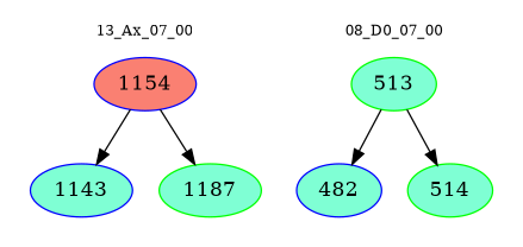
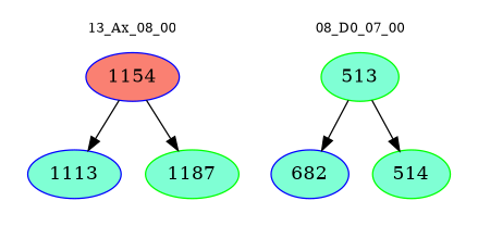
  digraph {
    node [color=blue fillcolor=aquamarine style=filled]
    edge [color=black]
    n1 [fillcolor=salmon label=1154]
-   n2 [label=1143]
+   n2 [label=1113]
    n3 [color=green label=1187]
    n4 [color=green label=513]
-   n5 [label=482]
+   n5 [label=682]
    n6 [color=green label=514]
    subgraph cluster_1 {
      color=white
      fontsize=10
-     label="13_Ax_07_00"
+     label="13_Ax_08_00"
      n1
      n2
      n3
    }
    subgraph cluster_2 {
      color=white
      fontsize=10
      label="08_D0_07_00"
      n4
      n5
      n6
    }
    n1 -> n2
    n1 -> n3
    n4 -> n5
    n4 -> n6
  }
